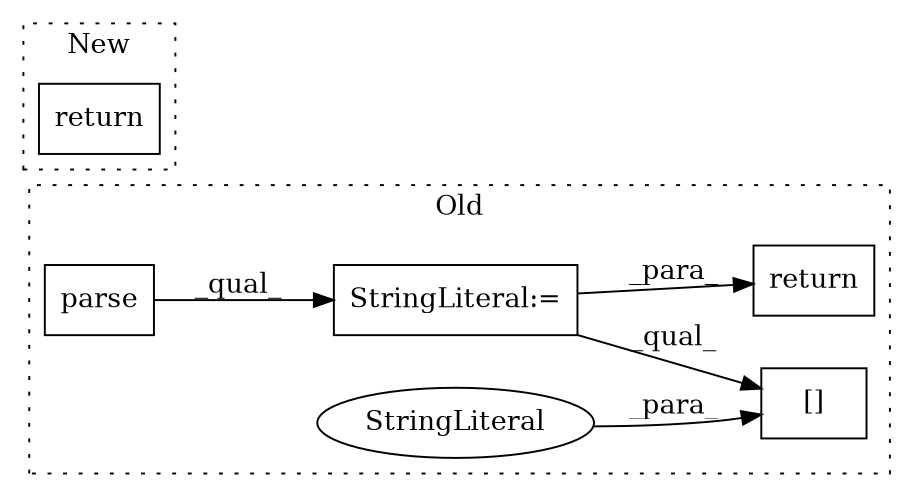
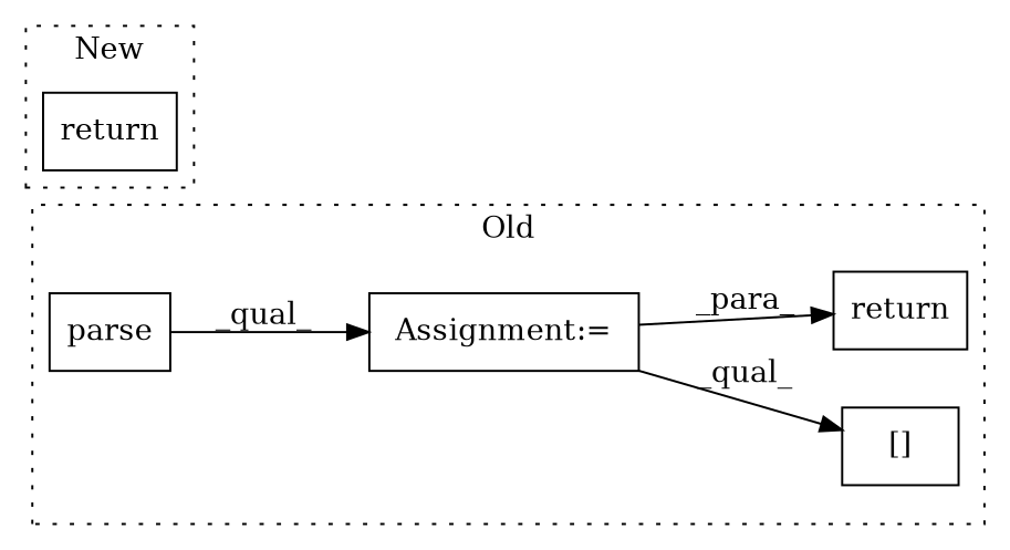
  digraph {
    rankdir=LR
    node [a=41 l=7 shape=box]
    n1 [a=32 l="6,1" label=parse s="10702,10720"]
    n2 [label=return s=10787]
-   n3 [a=7 l=1 label="StringLiteral:=" s=10691]
+   n3 [a=7 l=1 label="Assignment:=" s=10691]
    n4 [a=2 l="33,1" label="[]" s="10737,10778"]
-   n5 [a=45 l=8 label=StringLiteral s=10770 shape=ellipse]
    n6 [label=return s=10574]
    subgraph cluster_1 {
      label=Old
      style=dotted
      n1
      n2
      n3
      n4
-     n5
    }
    subgraph cluster_2 {
      label=New
      style=dotted
      n6
    }
    n1 -> n3 [label=_qual_]
    n3 -> n2 [label=_para_]
    n3 -> n4 [label=_qual_]
-   n5 -> n4 [label=_para_]
  }
